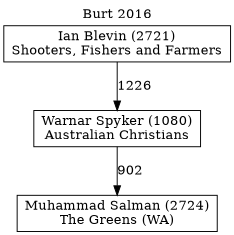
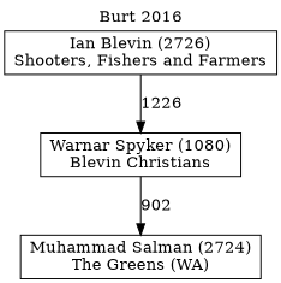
  digraph {
    label="Burt 2016"
    labelloc=t
    mclimit=10
    node [shape=box]
-   n1 [label="Ian Blevin (2721)\nShooters, Fishers and Farmers"]
-   n2 [label="Warnar Spyker (1080)\nAustralian Christians"]
+   n1 [label="Ian Blevin (2726)\nShooters, Fishers and Farmers"]
+   n2 [label="Warnar Spyker (1080)\nBlevin Christians"]
    n3 [label="Muhammad Salman (2724)\nThe Greens (WA)"]
    n1 -> n2 [label=1226]
    n2 -> n3 [label=902]
  }
